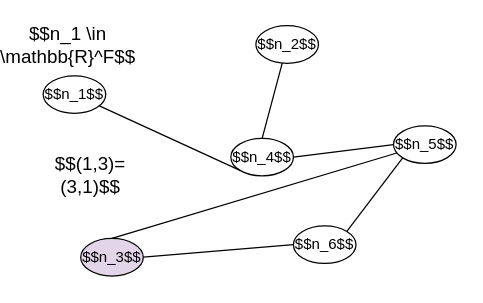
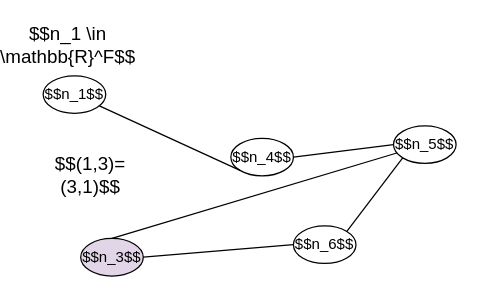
  <mxCell id="0" />
  <mxCell id="1" parent="0" />
  <mxCell id="2" value="$$(1,3)=(3,1)$$" style="text;html=1;strokeColor=none;fillColor=none;align=center;verticalAlign=middle;whiteSpace=wrap;rounded=0;fontSize=15;fontColor=#000000;" vertex="1" parent="1"><mxGeometry x="38" y="124" width="60" height="30" as="geometry" /></mxCell>
  <mxCell id="3" value="$$n_1$$" style="ellipse;whiteSpace=wrap;html=1;" parent="1" vertex="1"><mxGeometry x="30" y="60" width="50" height="30" as="geometry" /></mxCell>
- <mxCell id="4" value="$$n_2$$" style="ellipse;whiteSpace=wrap;html=1;" parent="1" vertex="1"><mxGeometry x="200" y="20" width="50" height="30" as="geometry" /></mxCell>
  <mxCell id="5" value="$$n_3$$" style="ellipse;whiteSpace=wrap;html=1;fillColor=#e1d5e7;" parent="1" vertex="1"><mxGeometry x="60" y="190" width="50" height="30" as="geometry" /></mxCell>
  <mxCell id="6" value="$$n_5$$" style="ellipse;whiteSpace=wrap;html=1;" parent="1" vertex="1"><mxGeometry x="310" y="100" width="50" height="30" as="geometry" /></mxCell>
  <mxCell id="7" value="$$n_4$$" style="ellipse;whiteSpace=wrap;html=1;" parent="1" vertex="1"><mxGeometry x="180" y="110" width="50" height="30" as="geometry" /></mxCell>
  <mxCell id="8" value="$$n_6$$" style="ellipse;whiteSpace=wrap;html=1;" parent="1" vertex="1"><mxGeometry x="230" y="180" width="50" height="30" as="geometry" /></mxCell>
  <mxCell id="9" value="" style="endArrow=none;html=1;rounded=0;exitX=0.5;exitY=0;exitDx=0;exitDy=0;" parent="1" source="5" target="6" edge="1"><mxGeometry width="50" height="50" relative="1" as="geometry"><mxPoint x="-20" y="420" as="sourcePoint" /><mxPoint x="30" y="370" as="targetPoint" /></mxGeometry></mxCell>
  <mxCell id="10" value="" style="endArrow=none;html=1;rounded=0;entryX=1;entryY=0.5;entryDx=0;entryDy=0;exitX=0;exitY=0.5;exitDx=0;exitDy=0;" parent="1" source="8" target="5" edge="1"><mxGeometry width="50" height="50" relative="1" as="geometry"><mxPoint x="-20" y="420" as="sourcePoint" /><mxPoint x="30" y="370" as="targetPoint" /></mxGeometry></mxCell>
  <mxCell id="11" value="" style="endArrow=none;html=1;rounded=0;exitX=0;exitY=1;exitDx=0;exitDy=0;" parent="1" source="7" target="3" edge="1"><mxGeometry width="50" height="50" relative="1" as="geometry"><mxPoint x="-20" y="420" as="sourcePoint" /><mxPoint x="30" y="370" as="targetPoint" /></mxGeometry></mxCell>
  <mxCell id="12" value="" style="endArrow=none;html=1;rounded=0;entryX=1;entryY=0.5;entryDx=0;entryDy=0;exitX=0;exitY=0.5;exitDx=0;exitDy=0;" parent="1" source="6" target="7" edge="1"><mxGeometry width="50" height="50" relative="1" as="geometry"><mxPoint x="-20" y="420" as="sourcePoint" /><mxPoint x="30" y="370" as="targetPoint" /></mxGeometry></mxCell>
  <mxCell id="13" value="" style="endArrow=none;html=1;rounded=0;entryX=1;entryY=0;entryDx=0;entryDy=0;exitX=0;exitY=1;exitDx=0;exitDy=0;" parent="1" source="6" target="8" edge="1"><mxGeometry width="50" height="50" relative="1" as="geometry"><mxPoint x="-20" y="420" as="sourcePoint" /><mxPoint x="30" y="370" as="targetPoint" /></mxGeometry></mxCell>
- <mxCell id="14" value="" style="endArrow=none;html=1;rounded=0;entryX=0.5;entryY=0;entryDx=0;entryDy=0;" parent="1" source="4" target="7" edge="1"><mxGeometry width="50" height="50" relative="1" as="geometry"><mxPoint x="-20" y="420" as="sourcePoint" /><mxPoint x="30" y="370" as="targetPoint" /></mxGeometry></mxCell>
  <mxCell id="15" value="$$n_1 \in \mathbb{R}^F$$" style="text;html=1;strokeColor=none;fillColor=none;align=center;verticalAlign=middle;whiteSpace=wrap;rounded=0;fontSize=15;fontColor=#000000;" parent="1" vertex="1"><mxGeometry x="20" y="20" width="60" height="30" as="geometry" /></mxCell>
